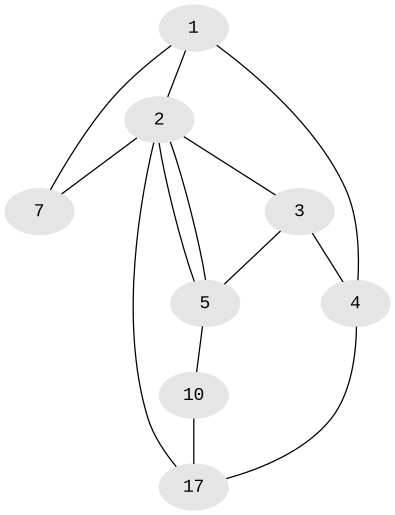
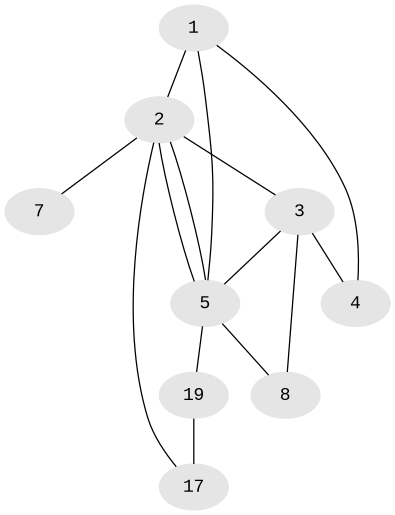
  graph {
    fontname="Liberation Mono"
    node [color=gray90 fontname="Liberation Mono" style=filled]
    edge [fontname="Liberation Mono"]
    2 [super="+16+19"]
    n2 [label=7 super="+12"]
    3
    5 [super="+7"]
    n5 [label=17]
    1
    4
-   10 [super="+13+15"]
+   8 [super="+11"]
+   10 [super="+13+15" label=19]
    2 -- n2
    2 -- 3
    2 -- 5
    2 -- 5
    2 -- n5
    3 -- 5
    3 -- 4
+   3 -- 8
+   5 -- 8
    5 -- 10
    1 -- 2
-   1 -- n2
+   1 -- 5
    1 -- 4
-   4 -- n5
    10 -- n5
  }
